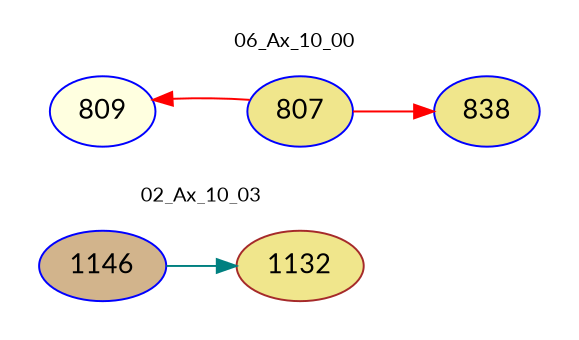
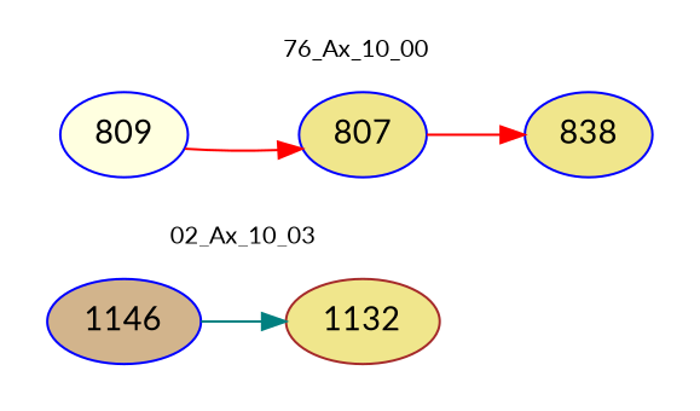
  digraph {
    fontname=Lato
    rankdir=LR
    node [color=blue fillcolor=khaki fontname=Lato style=filled]
    edge [color=red fontname=Lato]
    n1 [fillcolor=tan label=1146]
    n2 [color=brown label=1132]
    n3 [fillcolor=lightyellow label=809]
    n4 [label=807]
    n5 [label=838]
    subgraph cluster_1 {
      color=white
      fontsize=10
      label="02_Ax_10_03"
      n1
      n2
    }
    subgraph cluster_2 {
      color=white
      fontsize=10
-     label="06_Ax_10_00"
+     label="76_Ax_10_00"
      n3
      n4
      n5
    }
    n1 -> n2 [color=teal]
-   n4 -> n3
+   n3 -> n4
    n4 -> n5
  }
